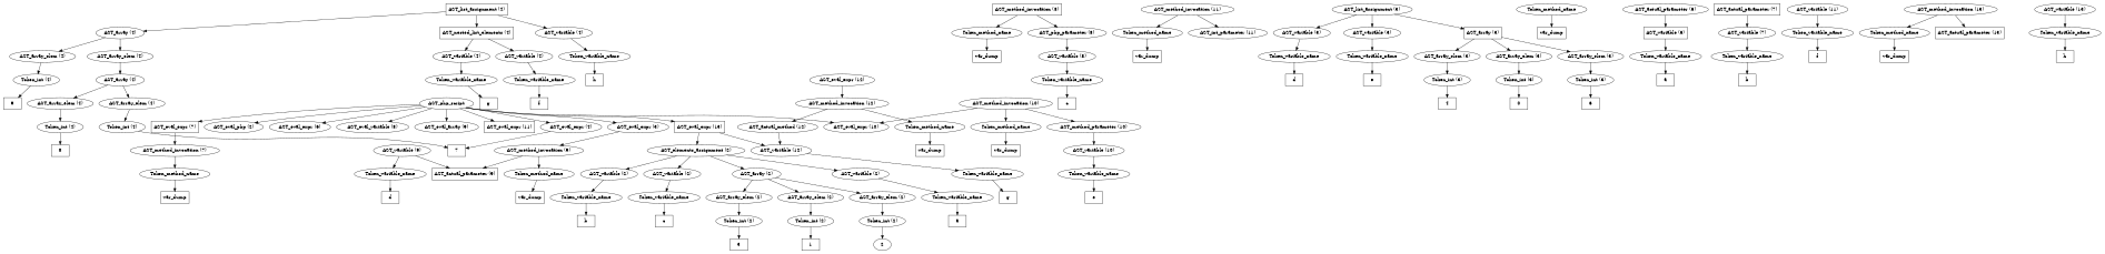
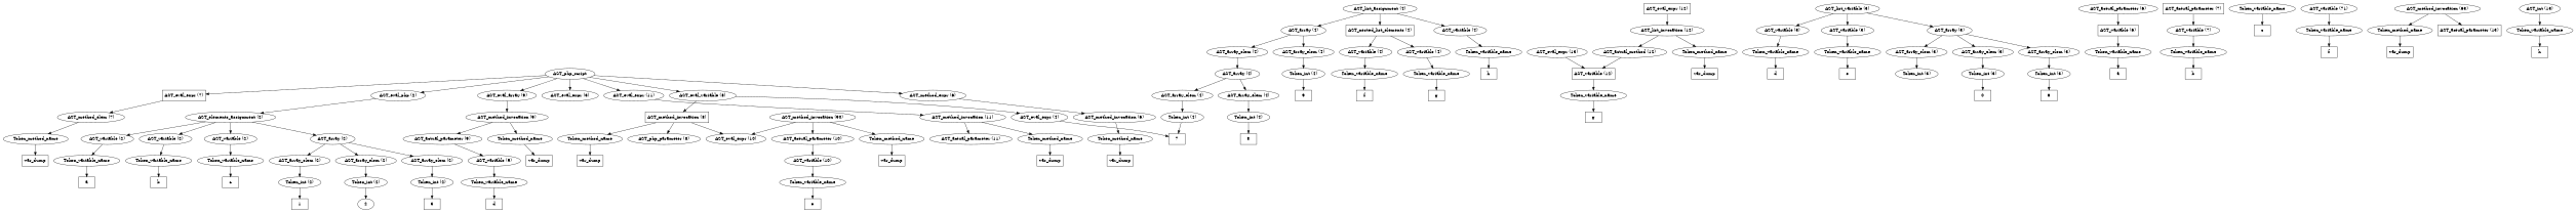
  digraph {
    n1 [label=AST_php_script]
    n2 [label="AST_eval_php (2)"]
    n3 [label="AST_eval_expr (3)"]
    n4 [label="AST_eval_expr (4)"]
-   n5 [label="AST_eval_expr (6)"]
+   n5 [label="AST_method_expr (6)"]
    n6 [label="AST_eval_expr (7)" shape=box]
    n7 [label="AST_eval_variable (8)"]
    n8 [label="AST_eval_array (9)"]
    n9 [label="AST_eval_expr (10)"]
-   n10 [label="AST_eval_expr (11)" shape=box]
-   n11 [label="AST_eval_expr (13)" shape=box]
+   n10 [label="AST_eval_expr (11)"]
+   n11 [label="AST_eval_expr (13)"]
    n12 [label="AST_elements_assignment (2)"]
    n13 [label=7 shape=box]
-   n15 [label="AST_method_invocation (7)"]
+   n14 [label="AST_method_invocation (6)"]
+   n15 [label="AST_method_elem (7)"]
    n16 [label="AST_method_invocation (8)" shape=box]
    n17 [label="AST_method_invocation (9)"]
    n18 [label="AST_method_invocation (11)"]
-   n19 [label="AST_eval_expr (12)"]
-   n20 [label="AST_method_invocation (12)"]
-   n21 [label="AST_variable (12)"]
+   n19 [label="AST_eval_expr (12)" shape=box]
+   n20 [label="AST_list_invocation (12)"]
+   n21 [label="AST_variable (12)" shape=box]
    n22 [label="AST_variable (2)"]
    n23 [label="AST_variable (2)"]
    n24 [label="AST_variable (2)"]
    n25 [label="AST_array (2)"]
    n26 [label=Token_variable_name]
    n27 [label=Token_variable_name]
    n28 [label=Token_variable_name]
    n29 [label="AST_array_elem (2)"]
    n30 [label="AST_array_elem (2)"]
    n31 [label="AST_array_elem (2)"]
    n32 [label=a shape=box]
    n33 [label=b shape=box]
    n34 [label=c shape=box]
    n35 [label="Token_int (2)"]
    n36 [label="Token_int (2)"]
    n37 [label="Token_int (2)"]
    n38 [label=1 shape=box]
    n39 [label=2 shape=ellipse]
    n40 [label=3 shape=box]
-   n41 [label="AST_list_assignment (3)"]
+   n41 [label="AST_list_variable (3)"]
    n42 [label="AST_variable (3)"]
    n43 [label="AST_variable (3)"]
-   n44 [label="AST_array (3)" shape=box]
+   n44 [label="AST_array (3)"]
    n45 [label=Token_variable_name]
    n46 [label=Token_variable_name]
    n47 [label="AST_array_elem (3)"]
    n48 [label="AST_array_elem (3)"]
    n49 [label="AST_array_elem (3)"]
    n50 [label=d shape=box]
    n51 [label=e shape=box]
    n52 [label="Token_int (3)"]
    n53 [label="Token_int (3)"]
    n54 [label="Token_int (3)"]
-   n55 [label=4 shape=box]
    n56 [label=0 shape=box]
    n57 [label=6 shape=box]
-   n58 [label="AST_list_assignment (4)" shape=box]
+   n58 [label="AST_list_assignment (4)"]
    n59 [label="AST_nested_list_elements (4)" shape=box]
    n60 [label="AST_variable (4)"]
    n61 [label="AST_array (4)"]
    n62 [label="AST_variable (4)"]
    n63 [label="AST_variable (4)"]
    n64 [label=Token_variable_name]
    n65 [label="AST_array_elem (4)"]
    n66 [label="AST_array_elem (4)"]
    n67 [label=Token_variable_name]
    n68 [label=Token_variable_name]
    n69 [label=f shape=box]
    n70 [label=g shape=box]
    n71 [label=h shape=box]
    n72 [label="AST_array (4)"]
    n73 [label="Token_int (4)"]
    n74 [label="AST_array_elem (4)"]
    n75 [label="AST_array_elem (4)"]
    n76 [label="Token_int (4)"]
    n77 [label="Token_int (4)"]
    n78 [label=8 shape=box]
    n79 [label=9 shape=box]
    n80 [label=Token_method_name]
    n81 [label=var_dump shape=box]
    n82 [label="AST_actual_parameter (6)"]
    n83 [label="AST_variable (6)" shape=box]
    n84 [label=Token_variable_name]
    n85 [label=a shape=box]
    n86 [label=Token_method_name]
    n87 [label=var_dump shape=box]
    n88 [label="AST_actual_parameter (7)" shape=box]
    n89 [label="AST_variable (7)"]
    n90 [label=Token_variable_name]
    n91 [label=b shape=box]
    n92 [label=Token_method_name]
    n93 [label="AST_php_parameter (8)"]
    n94 [label=var_dump shape=box]
-   n95 [label="AST_variable (8)"]
    n96 [label=Token_variable_name]
    n97 [label=c shape=box]
    n98 [label=Token_method_name]
-   n99 [label="AST_actual_parameter (9)" shape=box]
+   n99 [label="AST_actual_parameter (9)"]
    n100 [label=var_dump shape=box]
    n101 [label="AST_variable (9)"]
    n102 [label=Token_variable_name]
    n103 [label=d shape=box]
-   n104 [label="AST_method_invocation (10)"]
+   n104 [label="AST_method_invocation (90)"]
    n105 [label=Token_method_name]
-   n106 [label="AST_method_parameter (10)"]
+   n106 [label="AST_actual_parameter (10)"]
    n107 [label=var_dump shape=box]
    n108 [label="AST_variable (10)"]
    n109 [label=Token_variable_name]
    n110 [label=e shape=box]
    n111 [label=Token_method_name]
-   n112 [label="AST_int_parameter (11)"]
+   n112 [label="AST_actual_parameter (11)"]
    n113 [label=var_dump shape=box]
-   n114 [label="AST_variable (11)"]
+   n114 [label="AST_variable (71)"]
    n115 [label=Token_variable_name]
    n116 [label=f shape=box]
    n117 [label=Token_method_name]
    n118 [label="AST_actual_method (12)"]
    n119 [label=var_dump shape=box]
    n120 [label=Token_variable_name]
    n121 [label=g shape=box]
-   n122 [label="AST_method_invocation (13)"]
+   n122 [label="AST_method_invocation (63)"]
    n123 [label=Token_method_name]
    n124 [label="AST_actual_parameter (13)" shape=box]
    n125 [label=var_dump shape=box]
-   n126 [label="AST_variable (13)"]
+   n126 [label="AST_int (13)"]
    n127 [label=Token_variable_name]
    n128 [label=h shape=box]
    n1 -> n2
    n1 -> n3
-   n1 -> n4
+   n7 -> n4
    n1 -> n5
    n1 -> n6
    n1 -> n7
    n1 -> n8
-   n1 -> n9
+   n16 -> n9
    n1 -> n10
-   n1 -> n11
-   n11 -> n12
+   n2 -> n12
    n4 -> n13
+   n5 -> n14
    n6 -> n15
-   n3 -> n17
+   n7 -> n16
+   n8 -> n17
+   n10 -> n18
    n11 -> n21
    n12 -> n22
    n12 -> n23
    n12 -> n24
    n12 -> n25
+   n14 -> n80
    n15 -> n86
    n16 -> n92
    n16 -> n93
    n17 -> n98
    n17 -> n99
    n18 -> n111
    n18 -> n112
    n19 -> n20
    n20 -> n117
    n20 -> n118
    n21 -> n120
    n22 -> n26
    n23 -> n27
    n24 -> n28
    n25 -> n29
    n25 -> n30
    n25 -> n31
    n26 -> n32
    n27 -> n33
    n28 -> n34
    n29 -> n35
    n30 -> n36
    n31 -> n37
    n35 -> n38
    n36 -> n39
    n37 -> n40
    n41 -> n42
    n41 -> n43
    n41 -> n44
    n42 -> n45
    n43 -> n46
    n44 -> n47
    n44 -> n48
    n44 -> n49
    n45 -> n50
    n46 -> n51
    n47 -> n52
    n48 -> n53
    n49 -> n54
-   n52 -> n55
    n53 -> n56
    n54 -> n57
    n58 -> n59
    n58 -> n60
    n58 -> n61
    n59 -> n62
    n59 -> n63
    n60 -> n64
    n61 -> n65
    n61 -> n66
    n62 -> n67
    n63 -> n68
    n64 -> n71
    n65 -> n72
    n66 -> n73
    n67 -> n69
    n68 -> n70
    n72 -> n74
    n72 -> n75
    n73 -> n79
    n74 -> n76
    n75 -> n77
    n76 -> n13
    n77 -> n78
    n80 -> n81
    n82 -> n83
    n83 -> n84
    n84 -> n85
    n86 -> n87
    n88 -> n89
    n89 -> n90
    n90 -> n91
    n92 -> n94
-   n93 -> n95
-   n95 -> n96
    n96 -> n97
    n98 -> n100
-   n101 -> n99
+   n99 -> n101
    n101 -> n102
    n102 -> n103
    n104 -> n9
    n104 -> n105
    n104 -> n106
    n105 -> n107
    n106 -> n108
    n108 -> n109
    n109 -> n110
    n111 -> n113
    n114 -> n115
    n115 -> n116
    n117 -> n119
    n118 -> n21
    n120 -> n121
    n122 -> n123
    n122 -> n124
    n123 -> n125
    n126 -> n127
    n127 -> n128
  }
